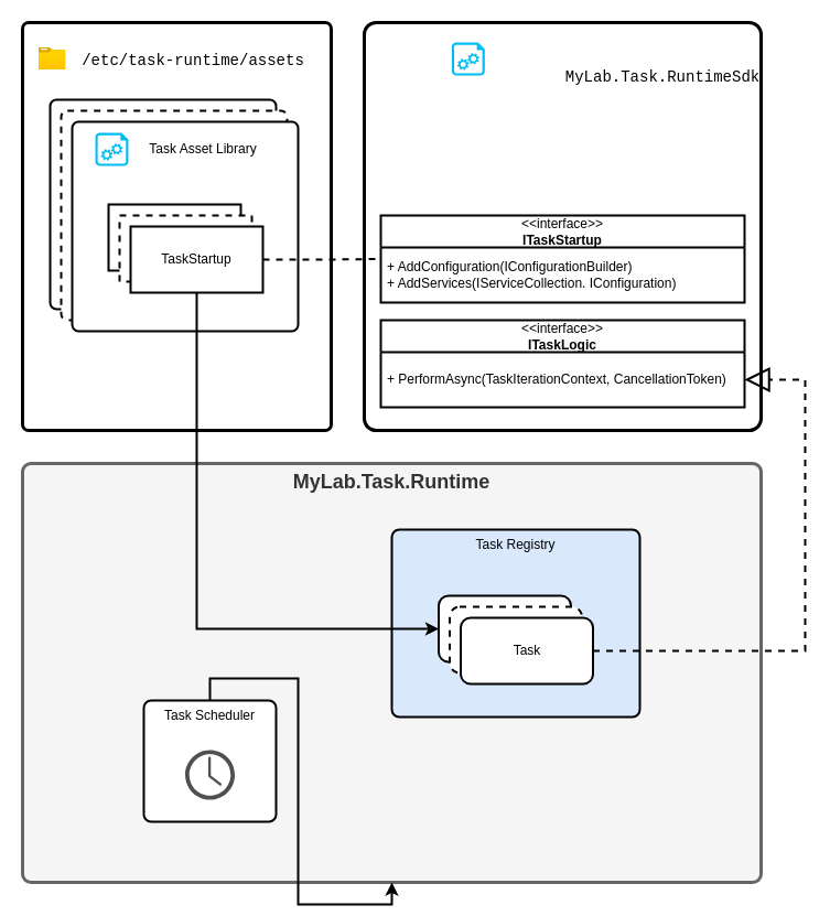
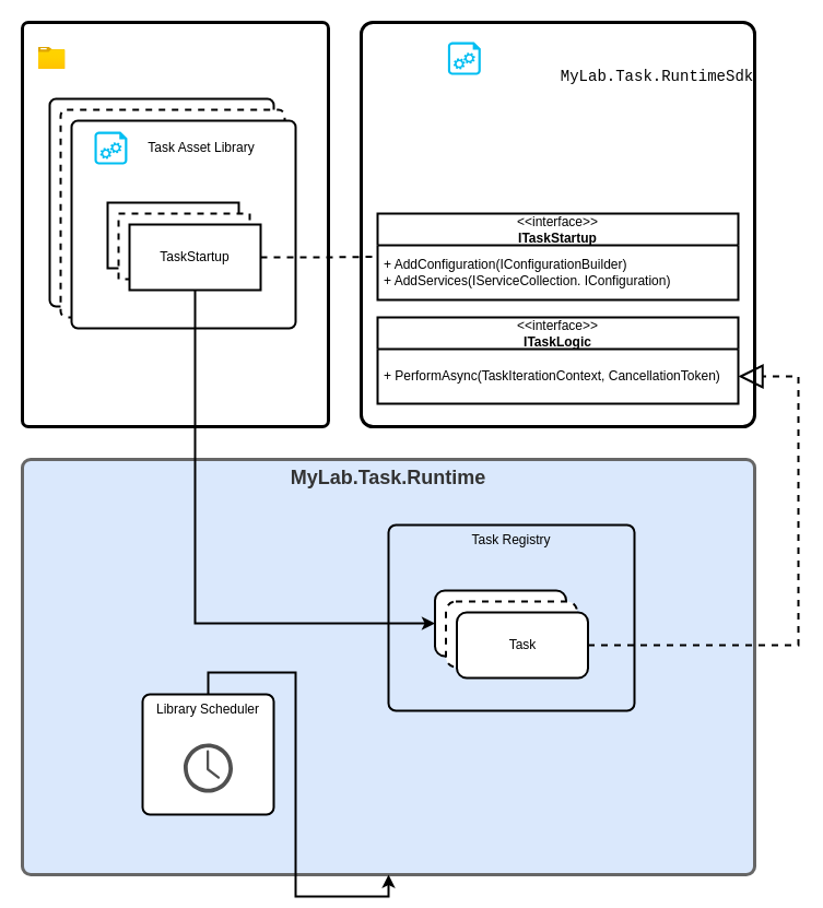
  <mxCell id="0" />
  <mxCell id="1" parent="0" />
  <mxCell id="2" value="" style="rounded=1;whiteSpace=wrap;html=1;arcSize=2;strokeWidth=3;" parent="1" vertex="1"><mxGeometry x="20" y="20" width="280" height="370" as="geometry" /></mxCell>
  <mxCell id="3" value="" style="rounded=1;whiteSpace=wrap;html=1;strokeWidth=2;arcSize=3;" parent="1" vertex="1"><mxGeometry x="45" y="90" width="205" height="190" as="geometry" /></mxCell>
  <mxCell id="4" value="" style="rounded=1;whiteSpace=wrap;html=1;strokeWidth=2;arcSize=3;dashed=1;" parent="1" vertex="1"><mxGeometry x="55" y="100" width="205" height="190" as="geometry" /></mxCell>
- <mxCell id="5" value="MyLab.Task.Runtime" style="rounded=1;whiteSpace=wrap;html=1;arcSize=2;verticalAlign=top;strokeWidth=3;fontSize=18;fontFamily=Helvetica;fontStyle=1;fillColor=#f5f5f5;strokeColor=#666666;fontColor=#333333;" parent="1" vertex="1"><mxGeometry x="20" y="420" width="670" height="380" as="geometry" /></mxCell>
- <mxCell id="6" value="&lt;div style=&quot;background-color: rgb(255, 255, 255); font-size: 14px; line-height: 19px;&quot;&gt;/etc/task-runtime/assets&lt;/div&gt;" style="text;html=1;strokeColor=none;fillColor=none;align=center;verticalAlign=middle;whiteSpace=wrap;rounded=0;fontFamily=Courier New;fontSize=14;" parent="1" vertex="1"><mxGeometry x="65.16" y="40" width="220" height="30" as="geometry" /></mxCell>
+ <mxCell id="5" value="MyLab.Task.Runtime" style="rounded=1;whiteSpace=wrap;html=1;arcSize=2;verticalAlign=top;strokeWidth=3;fontSize=18;fontFamily=Helvetica;fontStyle=1;fillColor=#dae8fc;strokeColor=#666666;fontColor=#333333;" parent="1" vertex="1"><mxGeometry x="20" y="420" width="670" height="380" as="geometry" /></mxCell>
  <mxCell id="7" value="" style="image;aspect=fixed;html=1;points=[];align=center;fontSize=12;image=img/lib/azure2/general/Folder_Blank.svg;" parent="1" vertex="1"><mxGeometry x="34.84" y="43" width="24.64" height="20" as="geometry" /></mxCell>
  <mxCell id="8" value="" style="rounded=1;whiteSpace=wrap;html=1;strokeWidth=2;arcSize=3;" parent="1" vertex="1"><mxGeometry x="65" y="110" width="205" height="190" as="geometry" /></mxCell>
  <mxCell id="9" value="" style="verticalLabelPosition=bottom;html=1;verticalAlign=top;align=center;strokeColor=none;fillColor=#00BEF2;shape=mxgraph.azure.startup_task;pointerEvents=1;" parent="1" vertex="1"><mxGeometry x="86" y="120" width="30" height="30" as="geometry" /></mxCell>
  <mxCell id="10" value="Task Asset Library" style="text;html=1;strokeColor=none;fillColor=none;align=center;verticalAlign=middle;whiteSpace=wrap;rounded=0;" parent="1" vertex="1"><mxGeometry x="114" y="120" width="140" height="30" as="geometry" /></mxCell>
  <mxCell id="11" value="" style="rounded=1;whiteSpace=wrap;html=1;strokeWidth=3;arcSize=3;" parent="1" vertex="1"><mxGeometry x="330" y="20" width="360" height="370" as="geometry" /></mxCell>
  <mxCell id="12" style="edgeStyle=orthogonalEdgeStyle;rounded=0;orthogonalLoop=1;jettySize=auto;html=1;dashed=1;endSize=18;strokeWidth=2;endArrow=none;endFill=0;jumpSize=7;entryX=0;entryY=0.5;entryDx=0;entryDy=0;exitX=1;exitY=0.5;exitDx=0;exitDy=0;" parent="1" source="19" target="13" edge="1"><mxGeometry relative="1" as="geometry"><mxPoint x="270" y="-50" as="sourcePoint" /></mxGeometry></mxCell>
  <mxCell id="13" value="&lt;span style=&quot;font-weight: normal;&quot;&gt;&amp;lt;&amp;lt;interface&amp;gt;&amp;gt;&lt;/span&gt;&lt;br&gt;ITaskStartup" style="swimlane;fontStyle=1;align=center;verticalAlign=middle;childLayout=stackLayout;horizontal=1;startSize=29;horizontalStack=0;resizeParent=1;resizeParentMax=0;resizeLast=0;collapsible=0;marginBottom=0;html=1;whiteSpace=wrap;strokeWidth=2;" parent="1" vertex="1"><mxGeometry x="345" y="195" width="330" height="79" as="geometry" /></mxCell>
  <mxCell id="14" value="+ AddConfiguration(IConfigurationBuilder)&lt;br&gt;+ AddServices(IServiceCollection. IConfiguration)" style="text;html=1;strokeColor=none;fillColor=none;align=left;verticalAlign=middle;spacingLeft=4;spacingRight=4;overflow=hidden;rotatable=0;points=[[0,0.5],[1,0.5]];portConstraint=eastwest;whiteSpace=wrap;" parent="13" vertex="1"><mxGeometry y="29" width="330" height="50" as="geometry" /></mxCell>
  <mxCell id="15" value="" style="verticalLabelPosition=bottom;html=1;verticalAlign=top;align=center;strokeColor=none;fillColor=#00BEF2;shape=mxgraph.azure.startup_task;pointerEvents=1;" parent="1" vertex="1"><mxGeometry x="409.38" y="38" width="30" height="30" as="geometry" /></mxCell>
  <mxCell id="16" value="MyLab.Task.RuntimeSdk" style="text;html=1;strokeColor=none;fillColor=none;align=center;verticalAlign=middle;whiteSpace=wrap;rounded=0;fontFamily=Courier New;fontSize=14;" parent="1" vertex="1"><mxGeometry x="530.63" y="55" width="140" height="30" as="geometry" /></mxCell>
  <mxCell id="17" value="" style="rounded=0;whiteSpace=wrap;html=1;strokeWidth=2;" parent="1" vertex="1"><mxGeometry x="98" y="185" width="120" height="60" as="geometry" /></mxCell>
  <mxCell id="18" value="" style="rounded=0;whiteSpace=wrap;html=1;dashed=1;strokeWidth=2;" parent="1" vertex="1"><mxGeometry x="108" y="195" width="120" height="60" as="geometry" /></mxCell>
  <mxCell id="19" value="TaskStartup" style="rounded=0;whiteSpace=wrap;html=1;strokeWidth=2;" parent="1" vertex="1"><mxGeometry x="118" y="205" width="120" height="60" as="geometry" /></mxCell>
  <mxCell id="20" value="Task Registry" style="rounded=1;whiteSpace=wrap;html=1;verticalAlign=top;strokeWidth=2;arcSize=4;fillColor=#dae8fc;" parent="1" vertex="1"><mxGeometry x="355" y="480" width="225" height="170" as="geometry" /></mxCell>
  <mxCell id="21" style="edgeStyle=orthogonalEdgeStyle;rounded=0;orthogonalLoop=1;jettySize=auto;html=1;strokeWidth=2;" parent="1" source="22" target="5" edge="1"><mxGeometry relative="1" as="geometry" /></mxCell>
- <mxCell id="22" value="Task Scheduler" style="rounded=1;whiteSpace=wrap;html=1;verticalAlign=top;strokeWidth=2;arcSize=6;" parent="1" vertex="1"><mxGeometry x="130" y="635" width="120" height="110" as="geometry" /></mxCell>
+ <mxCell id="22" value="Library Scheduler" style="rounded=1;whiteSpace=wrap;html=1;verticalAlign=top;strokeWidth=2;arcSize=6;" parent="1" vertex="1"><mxGeometry x="130" y="635" width="120" height="110" as="geometry" /></mxCell>
  <mxCell id="23" value="" style="sketch=0;pointerEvents=1;shadow=0;dashed=0;html=1;strokeColor=none;fillColor=#505050;labelPosition=center;verticalLabelPosition=bottom;verticalAlign=top;outlineConnect=0;align=center;shape=mxgraph.office.concepts.clock;strokeWidth=2;" parent="1" vertex="1"><mxGeometry x="167.5" y="680" width="45" height="45" as="geometry" /></mxCell>
  <mxCell id="24" value="Task" style="rounded=1;whiteSpace=wrap;html=1;strokeWidth=2;" parent="1" vertex="1"><mxGeometry x="397.5" y="540" width="120" height="60" as="geometry" /></mxCell>
  <mxCell id="25" value="Task" style="rounded=1;whiteSpace=wrap;html=1;strokeWidth=2;dashed=1;" parent="1" vertex="1"><mxGeometry x="407.5" y="550" width="120" height="60" as="geometry" /></mxCell>
  <mxCell id="26" value="Task" style="rounded=1;whiteSpace=wrap;html=1;strokeWidth=2;" parent="1" vertex="1"><mxGeometry x="417.5" y="560" width="120" height="60" as="geometry" /></mxCell>
  <mxCell id="27" value="&lt;span style=&quot;font-weight: normal;&quot;&gt;&amp;lt;&amp;lt;interface&amp;gt;&amp;gt;&lt;/span&gt;&lt;br&gt;ITaskLogic" style="swimlane;fontStyle=1;align=center;verticalAlign=middle;childLayout=stackLayout;horizontal=1;startSize=29;horizontalStack=0;resizeParent=1;resizeParentMax=0;resizeLast=0;collapsible=0;marginBottom=0;html=1;whiteSpace=wrap;strokeWidth=2;" parent="1" vertex="1"><mxGeometry x="345" y="290" width="330" height="79" as="geometry" /></mxCell>
  <mxCell id="28" value="+ PerformAsync(TaskIterationContext, CancellationToken)" style="text;html=1;strokeColor=none;fillColor=none;align=left;verticalAlign=middle;spacingLeft=4;spacingRight=4;overflow=hidden;rotatable=0;points=[[0,0.5],[1,0.5]];portConstraint=eastwest;whiteSpace=wrap;" parent="27" vertex="1"><mxGeometry y="29" width="330" height="50" as="geometry" /></mxCell>
  <mxCell id="29" style="edgeStyle=orthogonalEdgeStyle;rounded=0;orthogonalLoop=1;jettySize=auto;html=1;entryX=1;entryY=0.5;entryDx=0;entryDy=0;strokeWidth=2;endSize=18;endArrow=block;endFill=0;exitX=1;exitY=0.5;exitDx=0;exitDy=0;dashed=1;" parent="1" source="26" target="28" edge="1"><mxGeometry relative="1" as="geometry"><Array as="points"><mxPoint x="730" y="590" /><mxPoint x="730" y="344" /></Array></mxGeometry></mxCell>
  <mxCell id="30" style="edgeStyle=orthogonalEdgeStyle;rounded=0;orthogonalLoop=1;jettySize=auto;html=1;entryX=0;entryY=0.5;entryDx=0;entryDy=0;strokeWidth=2;exitX=0.5;exitY=1;exitDx=0;exitDy=0;" parent="1" source="19" target="24" edge="1"><mxGeometry relative="1" as="geometry"><Array as="points"><mxPoint x="178" y="570" /></Array><mxPoint x="130" y="570" as="targetPoint" /></mxGeometry></mxCell>
